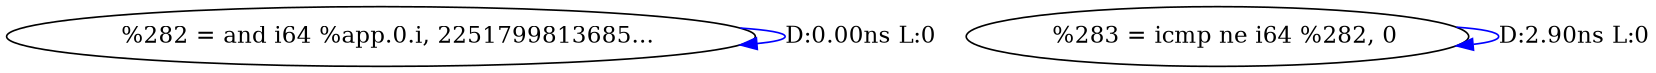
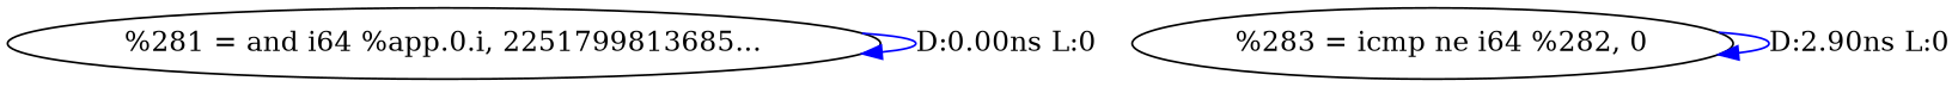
  digraph {
    edge [color=blue]
-   n1 [label="  %282 = and i64 %app.0.i, 2251799813685..."]
+   n1 [label="%281 = and i64 %app.0.i, 2251799813685..."]
    n2 [label="  %283 = icmp ne i64 %282, 0"]
    n1 -> n1 [label="D:0.00ns L:0"]
    n2 -> n2 [label="D:2.90ns L:0"]
  }
